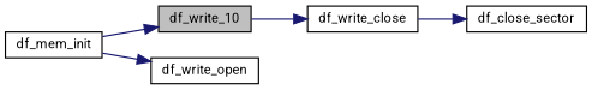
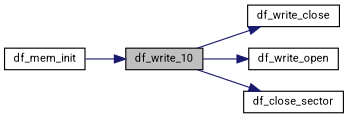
  digraph {
    fontname=Roboto
    rankdir=LR
    node [color=black fillcolor=white fontname=Roboto fontsize=10 shape=record style=filled]
    edge [color=midnightblue fontname=Roboto fontsize=10 labelfontname="FreeSans.ttf" labelfontsize=10 style=solid]
    n1 [fillcolor=grey75 fontcolor=black height=0.2 label=df_write_10 width=0.4]
    n2 [height=0.2 label=df_write_close width=0.4]
    n3 [height=0.2 label=df_write_open width=0.4]
    n4 [height=0.2 label=df_close_sector width=0.4]
    n5 [height=0.2 label=df_mem_init width=0.4]
    n1 -> n2
-   n5 -> n3
-   n2 -> n4
+   n1 -> n3
+   n1 -> n4
    n5 -> n1
  }
